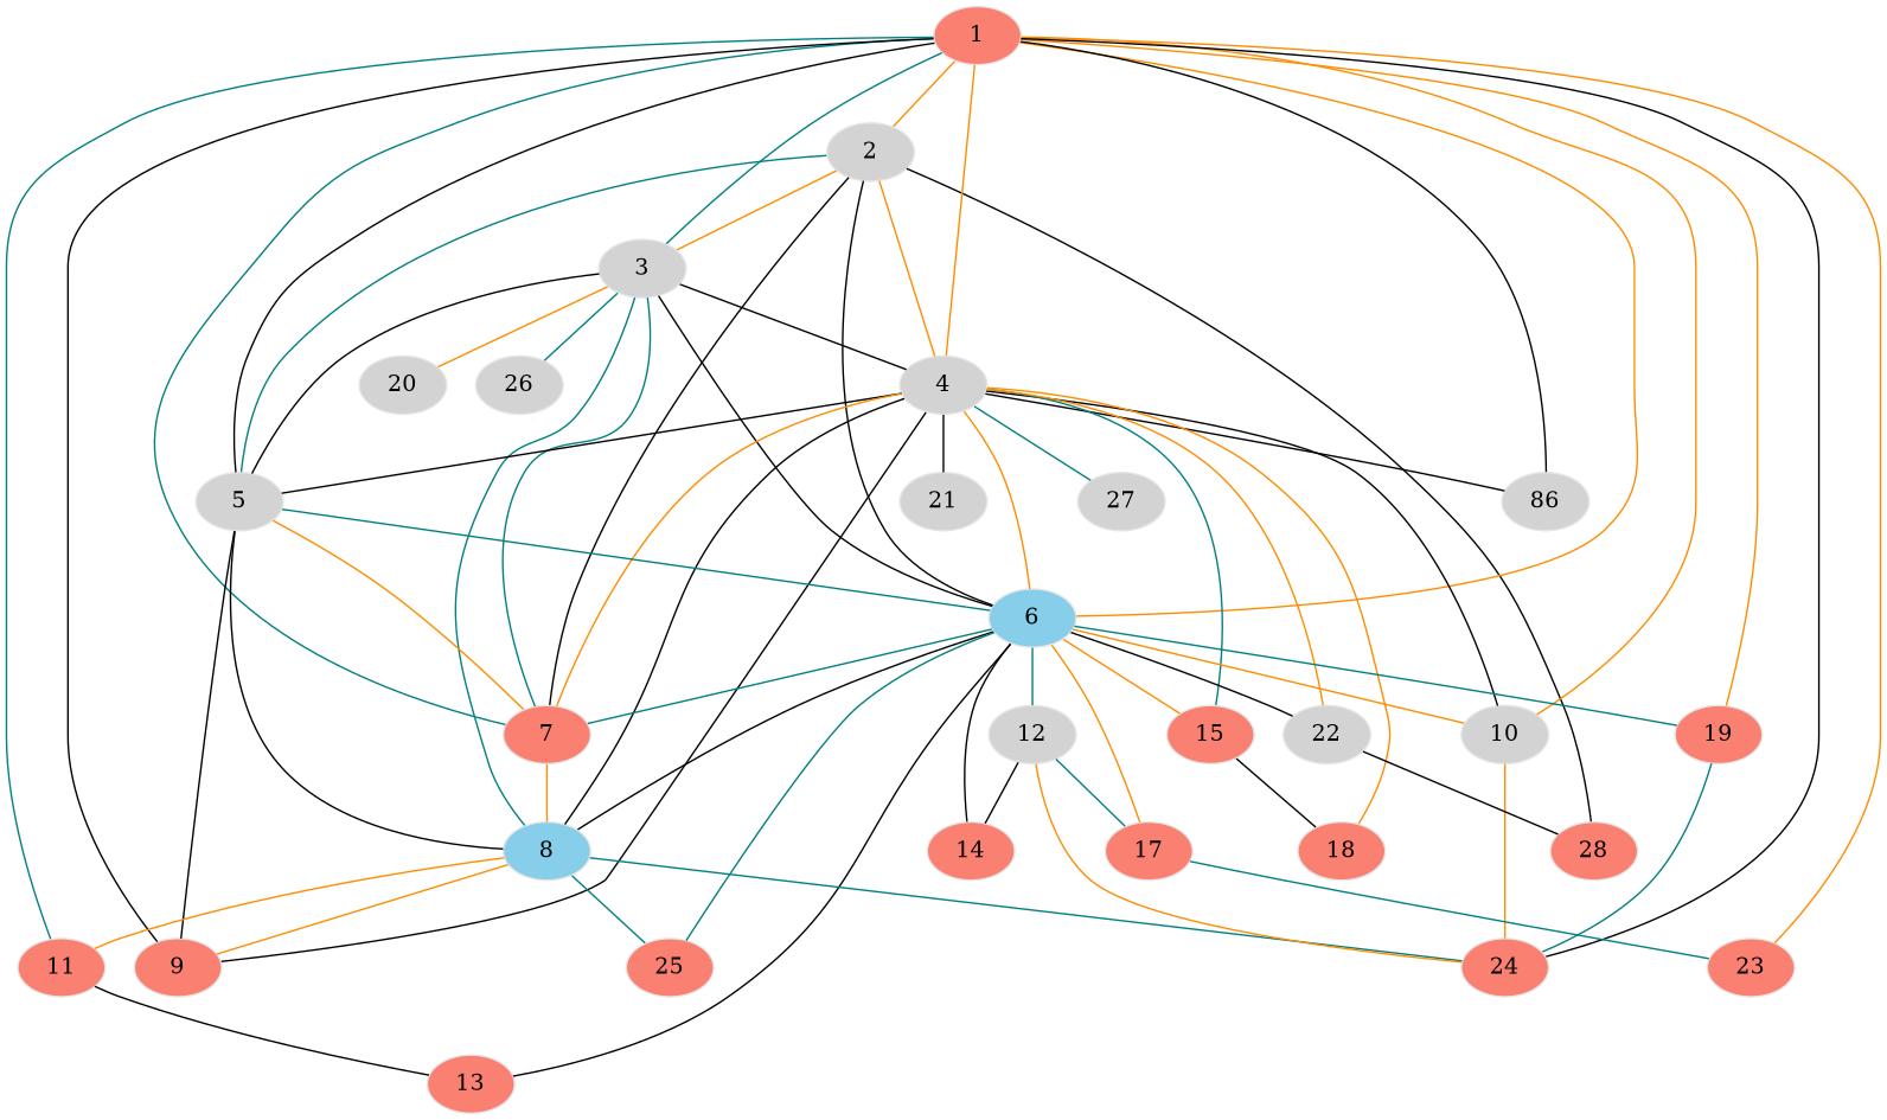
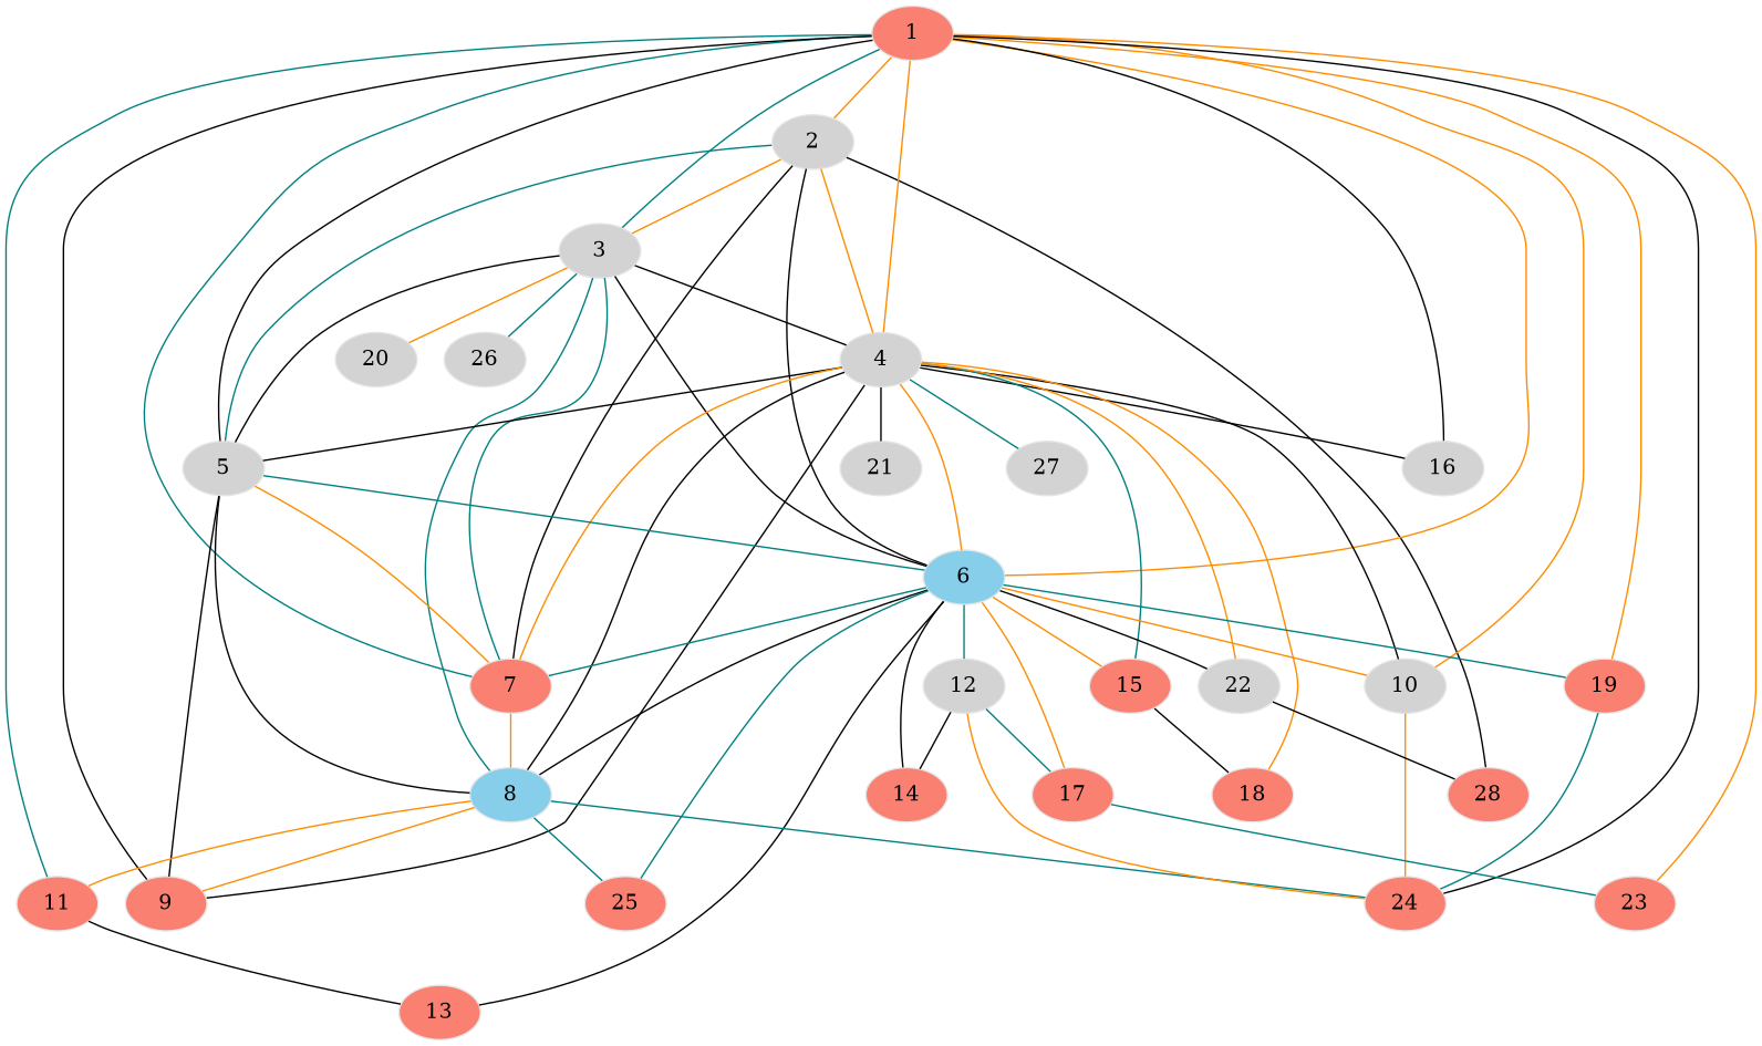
  graph {
    node [color=gray90 fillcolor=salmon style=filled]
    edge [color=black weight=1.0]
    2 [fillcolor=lightgrey]
    1
    3 [fillcolor=lightgrey]
    4 [fillcolor=lightgrey]
    5 [fillcolor=lightgrey]
    6 [fillcolor=skyblue]
    7
    9
    10 [fillcolor=lightgrey]
    11
-   16 [fillcolor=lightgrey label=86]
+   16 [fillcolor=lightgrey]
    19
    23
    24
    28
    8 [fillcolor=skyblue]
    20 [fillcolor=lightgrey]
    26 [fillcolor=lightgrey]
    15
    18
    21 [fillcolor=lightgrey]
    22 [fillcolor=lightgrey]
    27 [fillcolor=lightgrey]
    12 [fillcolor=lightgrey]
    13
    14
    17
    25
    2 -- 3 [color=darkorange]
    2 -- 4 [color=darkorange weight=2.0]
    2 -- 5 [color=teal]
    2 -- 6 [weight=2.0]
    2 -- 7 [weight=2.0]
    2 -- 28 [weight=2.0]
    1 -- 2 [color=darkorange weight=2.0]
    1 -- 3 [color=teal weight=3.0]
    1 -- 4 [color=darkorange weight=4.0]
    1 -- 5 [weight=3.0]
    1 -- 6 [color=darkorange weight=4.0]
    1 -- 7 [color=teal weight=2.0]
    1 -- 9 [weight=2.0]
    1 -- 10 [color=darkorange]
    1 -- 11 [color=teal]
    1 -- 16
    1 -- 19 [color=darkorange weight=3.0]
    1 -- 23 [color=darkorange]
    1 -- 24
    3 -- 4 [weight=2.0]
    3 -- 5
    3 -- 6 [weight=2.0]
    3 -- 7 [color=teal]
    3 -- 8 [color=teal]
    3 -- 20 [color=darkorange]
    3 -- 26 [color=teal]
    4 -- 5 [weight=2.0]
    4 -- 6 [color=darkorange weight=4.0]
    4 -- 7 [color=darkorange weight=3.0]
    4 -- 9
    4 -- 10
    4 -- 16
    4 -- 8 [weight=4.0]
    4 -- 15 [color=teal]
    4 -- 18 [color=darkorange]
    4 -- 21 [weight=2.0]
    4 -- 22 [color=darkorange]
    4 -- 27 [color=teal]
    5 -- 6 [color=teal weight=2.0]
    5 -- 7 [color=darkorange]
    5 -- 9 [weight=4.0]
    5 -- 8 [weight=2.0]
    6 -- 7 [color=teal weight=2.0]
    6 -- 10 [color=darkorange]
    6 -- 19 [color=teal weight=2.0]
    6 -- 8
    6 -- 15 [color=darkorange]
    6 -- 22
    6 -- 12 [color=teal weight=2.0]
    6 -- 13
    6 -- 14
    6 -- 17 [color=darkorange]
    6 -- 25 [color=teal]
    7 -- 8 [color=darkorange weight=9.0]
    10 -- 24 [color=darkorange]
    11 -- 13
    19 -- 24 [color=teal]
    8 -- 9 [color=darkorange]
    8 -- 11 [color=darkorange weight=2.0]
    8 -- 24 [color=teal]
    8 -- 25 [color=teal]
    15 -- 18
    22 -- 28
    12 -- 24 [color=darkorange]
    12 -- 14
    12 -- 17 [color=teal]
    17 -- 23 [color=teal]
  }
